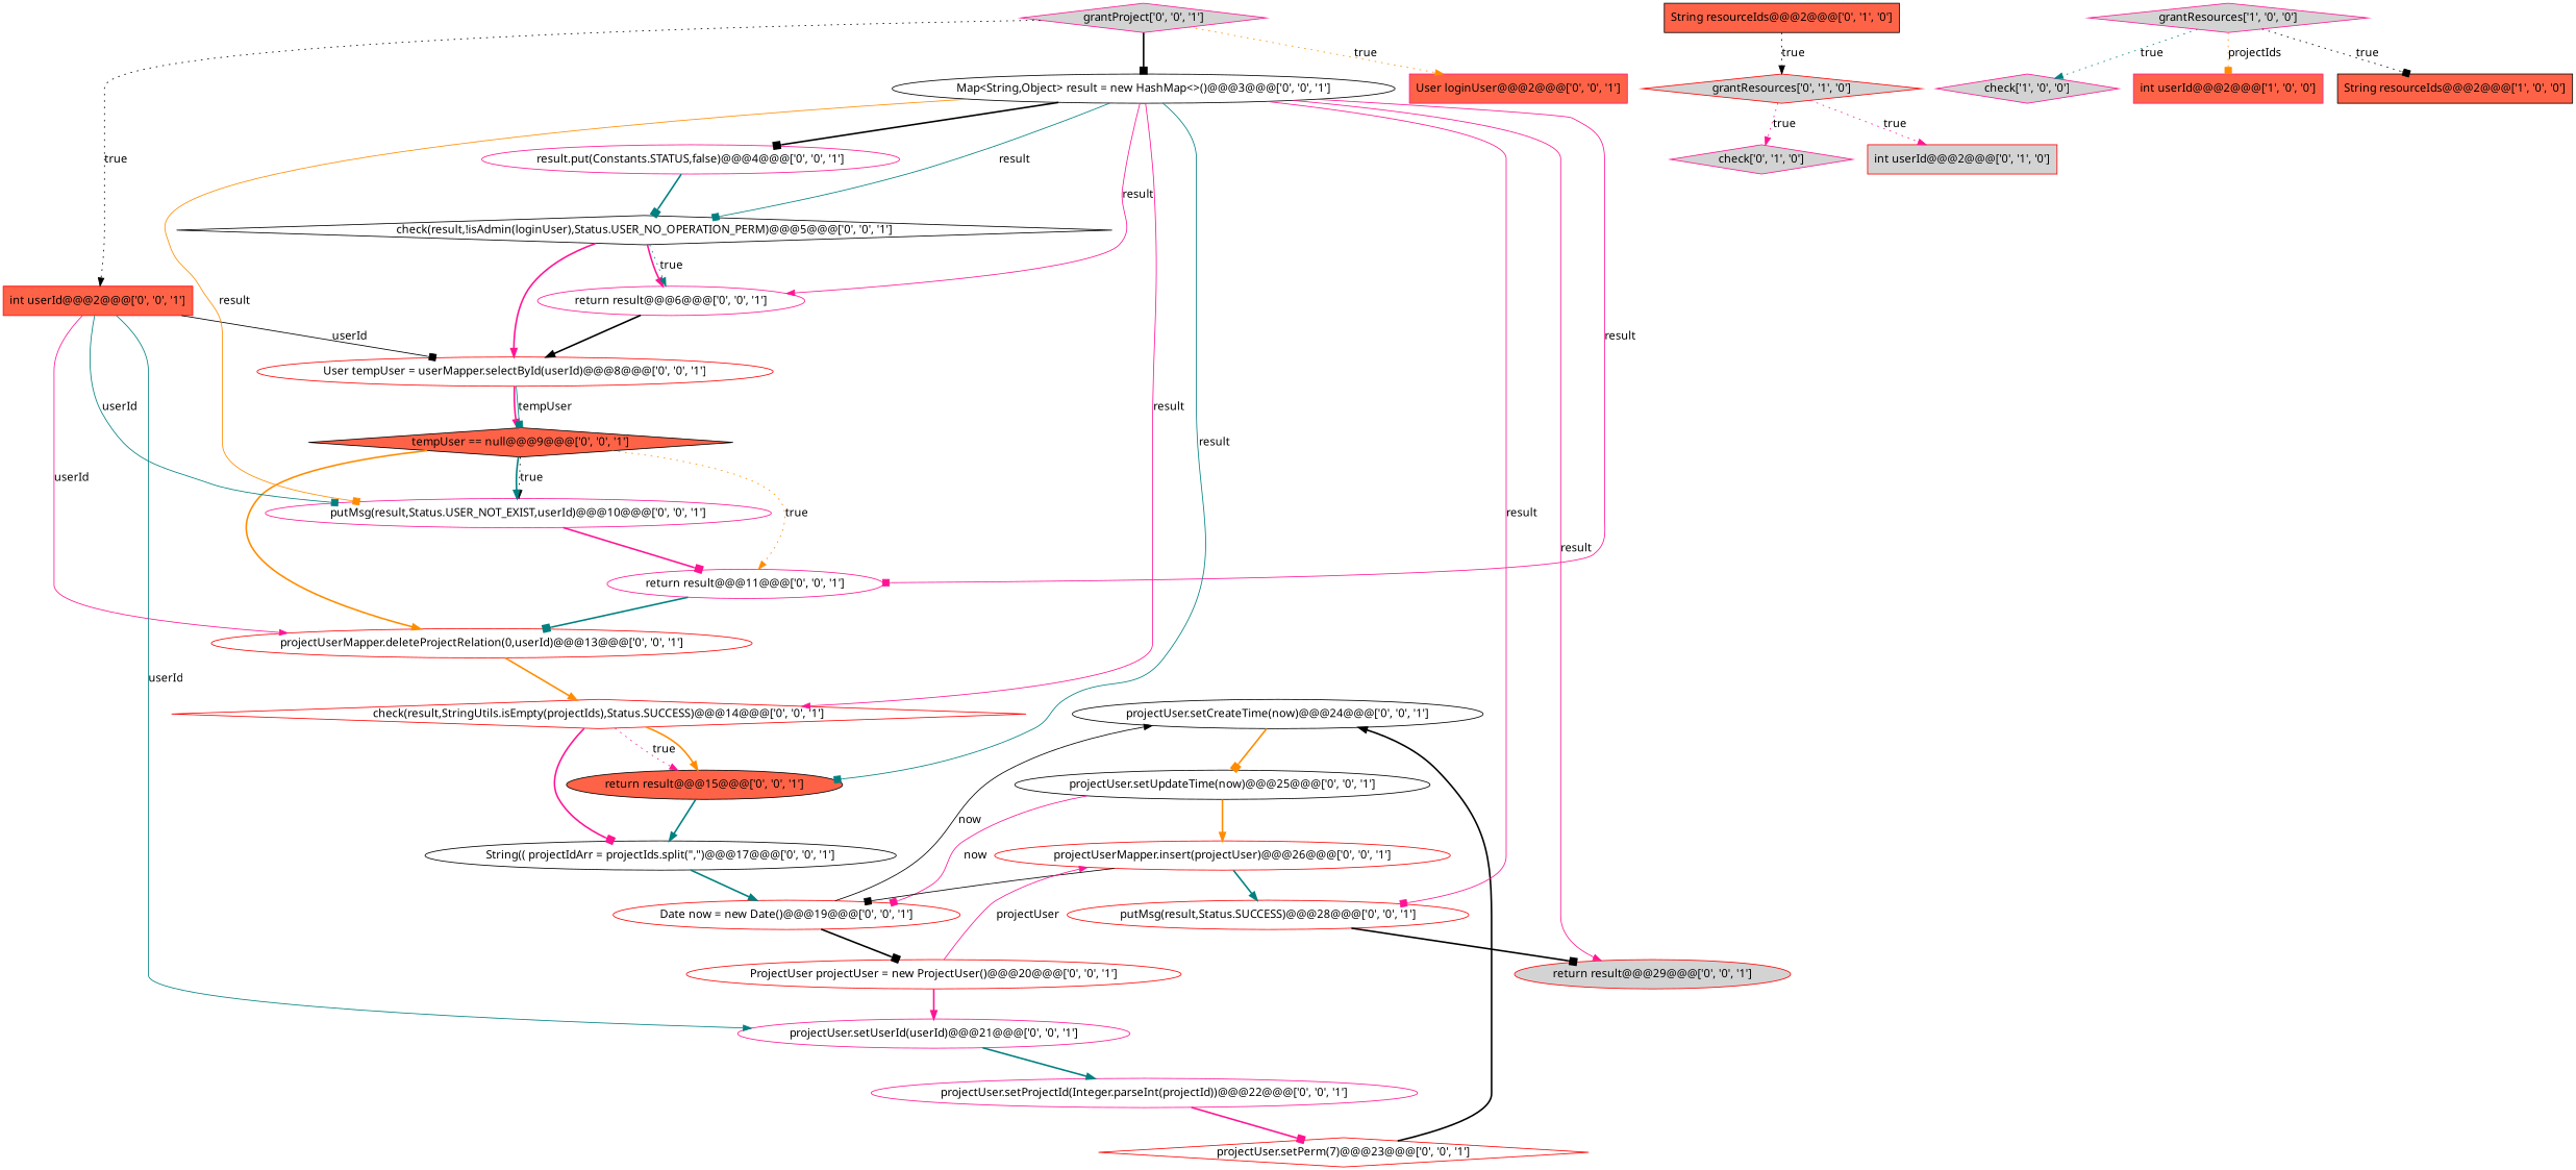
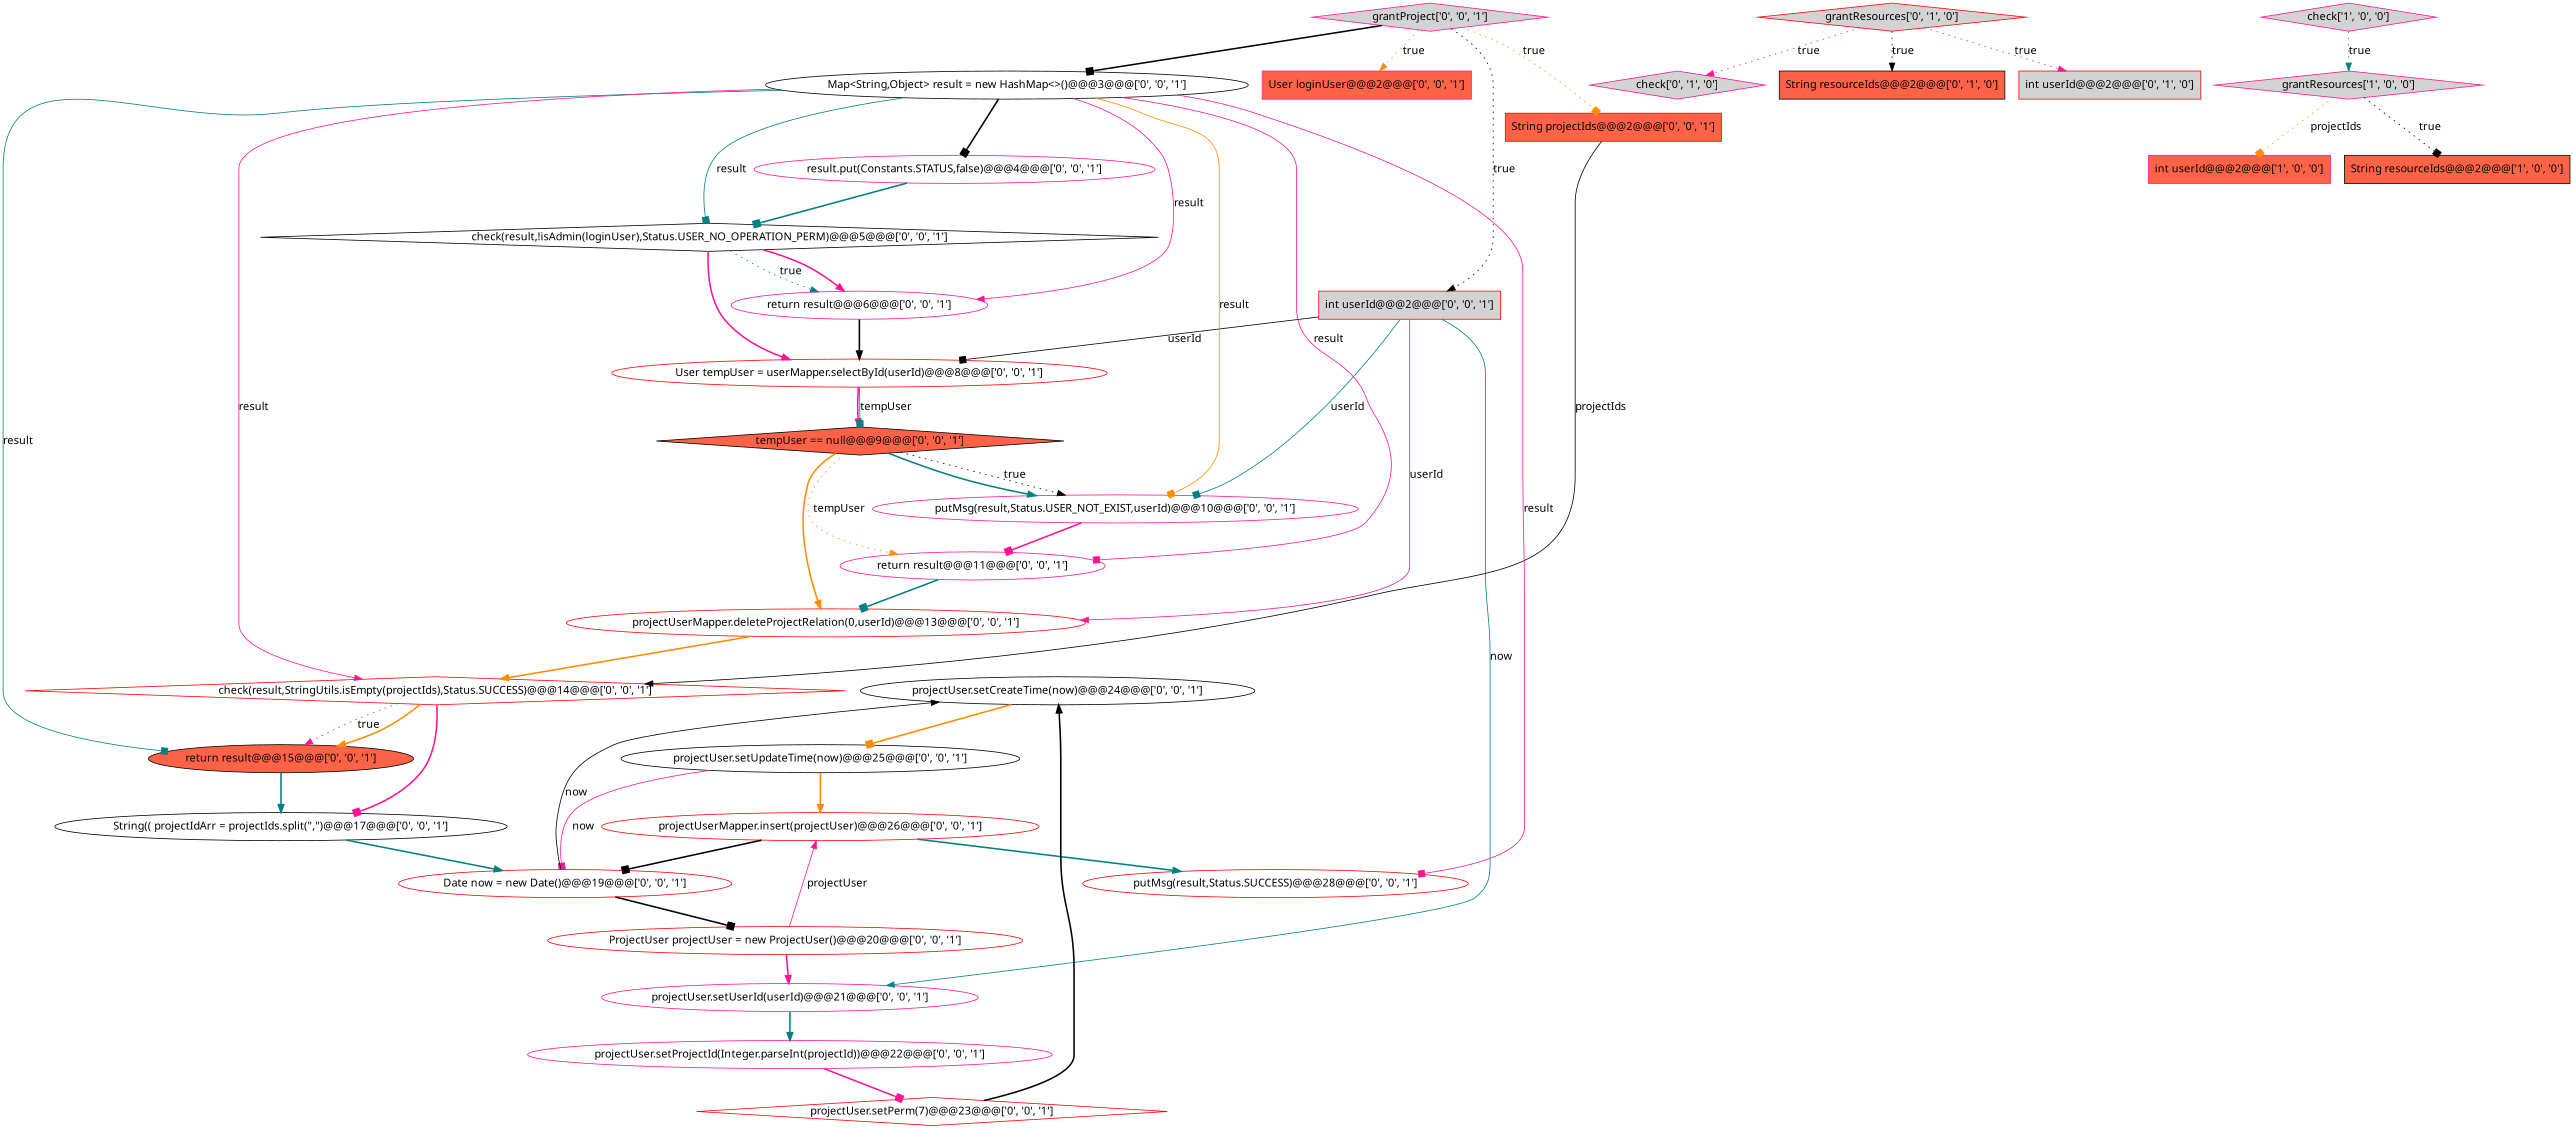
  digraph {
    fontname="Noto Sans"
    node [color=red fillcolor=white fontname="Noto Sans" shape=ellipse style=filled]
    edge [arrowhead=normal color=deeppink fontname="Noto Sans" style=bold]
    n1 [color=black label="projectUser.setCreateTime(now)@@@24@@@['0', '0', '1']"]
    n2 [color=black label="projectUser.setUpdateTime(now)@@@25@@@['0', '0', '1']"]
    n3 [label="projectUserMapper.insert(projectUser)@@@26@@@['0', '0', '1']"]
    n4 [label="Date now = new Date()@@@19@@@['0', '0', '1']"]
    n5 [label="User tempUser = userMapper.selectById(userId)@@@8@@@['0', '0', '1']"]
    n6 [color=black fillcolor=tomato label="tempUser == null@@@9@@@['0', '0', '1']" shape=diamond]
    n7 [label="projectUserMapper.deleteProjectRelation(0,userId)@@@13@@@['0', '0', '1']"]
    n8 [color=deeppink label="putMsg(result,Status.USER_NOT_EXIST,userId)@@@10@@@['0', '0', '1']"]
    n9 [color=deeppink label="return result@@@11@@@['0', '0', '1']"]
    n10 [color=deeppink fillcolor=lightgray label="check['0', '1', '0']" shape=diamond]
    n11 [label="putMsg(result,Status.SUCCESS)@@@28@@@['0', '0', '1']"]
-   n12 [fillcolor=lightgray label="return result@@@29@@@['0', '0', '1']"]
    n13 [label="ProjectUser projectUser = new ProjectUser()@@@20@@@['0', '0', '1']"]
    n14 [color=black fillcolor=tomato label="return result@@@15@@@['0', '0', '1']"]
    n15 [color=black label="String(( projectIdArr = projectIds.split(\",\")@@@17@@@['0', '0', '1']"]
-   n16 [fillcolor=tomato label="int userId@@@2@@@['0', '0', '1']" shape=box]
+   n16 [fillcolor=lightgray label="int userId@@@2@@@['0', '0', '1']" shape=box]
    n17 [color=deeppink label="projectUser.setUserId(userId)@@@21@@@['0', '0', '1']"]
    n18 [label="check(result,StringUtils.isEmpty(projectIds),Status.SUCCESS)@@@14@@@['0', '0', '1']" shape=diamond]
    n19 [color=deeppink label="projectUser.setProjectId(Integer.parseInt(projectId))@@@22@@@['0', '0', '1']"]
    n20 [color=deeppink fillcolor=tomato label="User loginUser@@@2@@@['0', '0', '1']" shape=box]
    n21 [color=deeppink label="return result@@@6@@@['0', '0', '1']"]
    n22 [color=deeppink fillcolor=lightgray label="grantResources['1', '0', '0']" shape=diamond]
    n23 [color=deeppink fillcolor=lightgray label="check['1', '0', '0']" shape=diamond]
    n24 [color=deeppink fillcolor=tomato label="int userId@@@2@@@['1', '0', '0']" shape=box]
    n25 [color=black fillcolor=tomato label="String resourceIds@@@2@@@['1', '0', '0']" shape=box]
    n26 [color=black label="check(result,!isAdmin(loginUser),Status.USER_NO_OPERATION_PERM)@@@5@@@['0', '0', '1']" shape=diamond]
    n27 [fillcolor=lightgray label="grantResources['0', '1', '0']" shape=diamond]
    n28 [color=black fillcolor=tomato label="String resourceIds@@@2@@@['0', '1', '0']" shape=box]
    n29 [fillcolor=lightgray label="int userId@@@2@@@['0', '1', '0']" shape=box]
+   n30 [fillcolor=tomato label="String projectIds@@@2@@@['0', '0', '1']" shape=box]
    n31 [color=deeppink label="result.put(Constants.STATUS,false)@@@4@@@['0', '0', '1']"]
    n32 [label="projectUser.setPerm(7)@@@23@@@['0', '0', '1']" shape=diamond]
    n33 [color=deeppink fillcolor=lightgray label="grantProject['0', '0', '1']" shape=diamond]
    n34 [color=black label="Map<String,Object> result = new HashMap<>()@@@3@@@['0', '0', '1']"]
    n1 -> n2 [arrowhead=box color=darkorange]
    n2 -> n3 [color=darkorange]
    n2 -> n4 [arrowhead=box label=now style=solid]
-   n3 -> n4 [arrowhead=box color=black style=solid]
+   n3 -> n4 [arrowhead=box color=black]
    n3 -> n11 [color=teal]
    n4 -> n1 [color=black label=now style=solid]
    n4 -> n13 [arrowhead=box color=black]
    n5 -> n6
    n5 -> n6 [arrowhead=box color=teal label=tempUser style=solid]
    n6 -> n7 [color=darkorange]
    n6 -> n8 [color=black label=true style=dotted]
    n6 -> n8 [color=teal]
-   n6 -> n9 [color=darkorange label=true style=dotted]
+   n6 -> n9 [color=darkorange label=tempUser style=dotted]
    n7 -> n18 [color=darkorange]
    n8 -> n9 [arrowhead=box]
    n9 -> n7 [arrowhead=box color=teal]
-   n11 -> n12 [arrowhead=box color=black]
    n13 -> n3 [label=projectUser style=solid]
    n13 -> n17
    n14 -> n15 [color=teal]
    n15 -> n4 [color=teal]
    n16 -> n5 [arrowhead=box color=black label=userId style=solid]
    n16 -> n7 [label=userId style=solid]
    n16 -> n8 [arrowhead=box color=teal label=userId style=solid]
-   n16 -> n17 [color=teal label=userId style=solid]
+   n16 -> n17 [color=teal label=now style=solid]
    n17 -> n19 [color=teal]
    n18 -> n14 [label=true style=dotted]
    n18 -> n14 [color=darkorange]
    n18 -> n15 [arrowhead=box]
    n19 -> n32 [arrowhead=box]
    n21 -> n5 [color=black]
-   n22 -> n23 [color=teal label=true style=dotted]
+   n23 -> n22 [color=teal label=true style=dotted]
    n22 -> n24 [arrowhead=box color=darkorange label=projectIds style=dotted]
    n22 -> n25 [arrowhead=box color=black label=true style=dotted]
    n26 -> n5
    n26 -> n21
    n26 -> n21 [color=teal label=true style=dotted]
    n27 -> n10 [label=true style=dotted]
-   n28 -> n27 [color=black label=true style=dotted]
+   n27 -> n28 [color=black label=true style=dotted]
    n27 -> n29 [label=true style=dotted]
+   n30 -> n18 [color=black label=projectIds style=solid]
    n31 -> n26 [arrowhead=box color=teal]
    n32 -> n1 [color=black]
    n33 -> n16 [color=black label=true style=dotted]
    n33 -> n20 [color=darkorange label=true style=dotted]
+   n33 -> n30 [arrowhead=box color=darkorange label=true style=dotted]
    n33 -> n34 [arrowhead=box color=black]
    n34 -> n8 [arrowhead=box color=darkorange label=result style=solid]
    n34 -> n9 [arrowhead=box label=result style=solid]
    n34 -> n11 [arrowhead=box label=result style=solid]
-   n34 -> n12 [label=result style=solid]
    n34 -> n14 [arrowhead=box color=teal label=result style=solid]
    n34 -> n18 [label=result style=solid]
    n34 -> n21 [label=result style=solid]
    n34 -> n26 [arrowhead=box color=teal label=result style=solid]
    n34 -> n31 [arrowhead=box color=black]
  }
